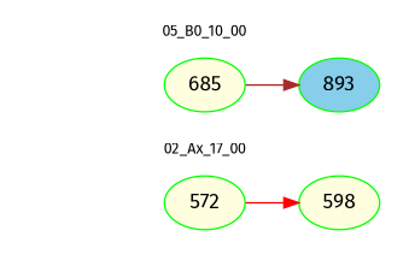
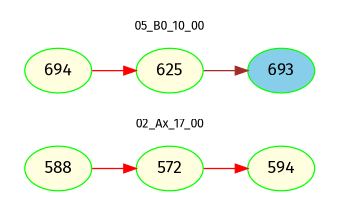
  digraph {
    fontname="Fira Sans"
    rankdir=LR
    node [color=green fillcolor=lightyellow fontname="Fira Sans" style=filled]
    edge [color=red fontname="Fira Sans"]
+   n1 [label=588]
    n2 [label=572]
-   n3 [label=598]
-   n5 [label=685]
-   n6 [fillcolor=skyblue label=893]
+   n3 [label=594]
+   n4 [label=694]
+   n5 [label=625]
+   n6 [fillcolor=skyblue label=693]
    subgraph cluster_1 {
      color=white
      fontsize=10
      label="02_Ax_17_00"
+     n1
      n2
      n3
    }
    subgraph cluster_2 {
      color=white
      fontsize=10
      label="05_B0_10_00"
+     n4
      n5
      n6
    }
+   n1 -> n2
    n2 -> n3
+   n4 -> n5
    n5 -> n6 [color=brown]
  }
